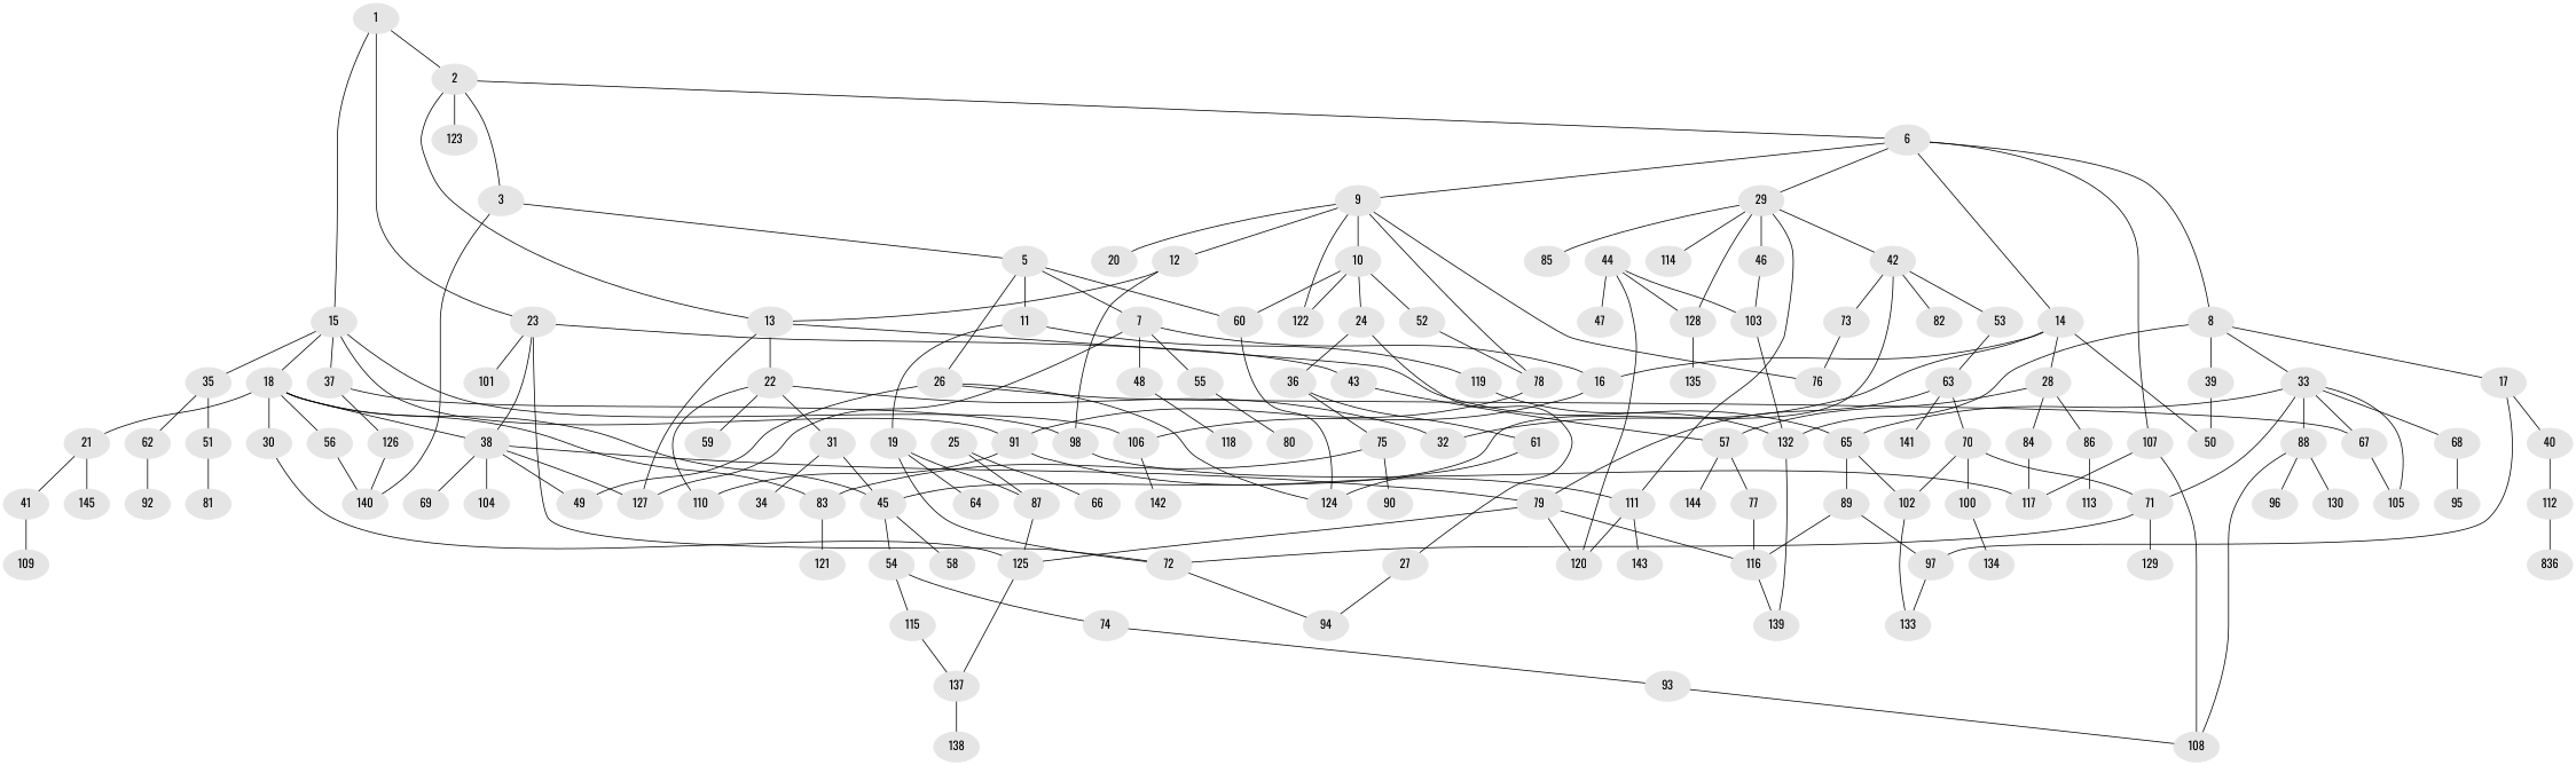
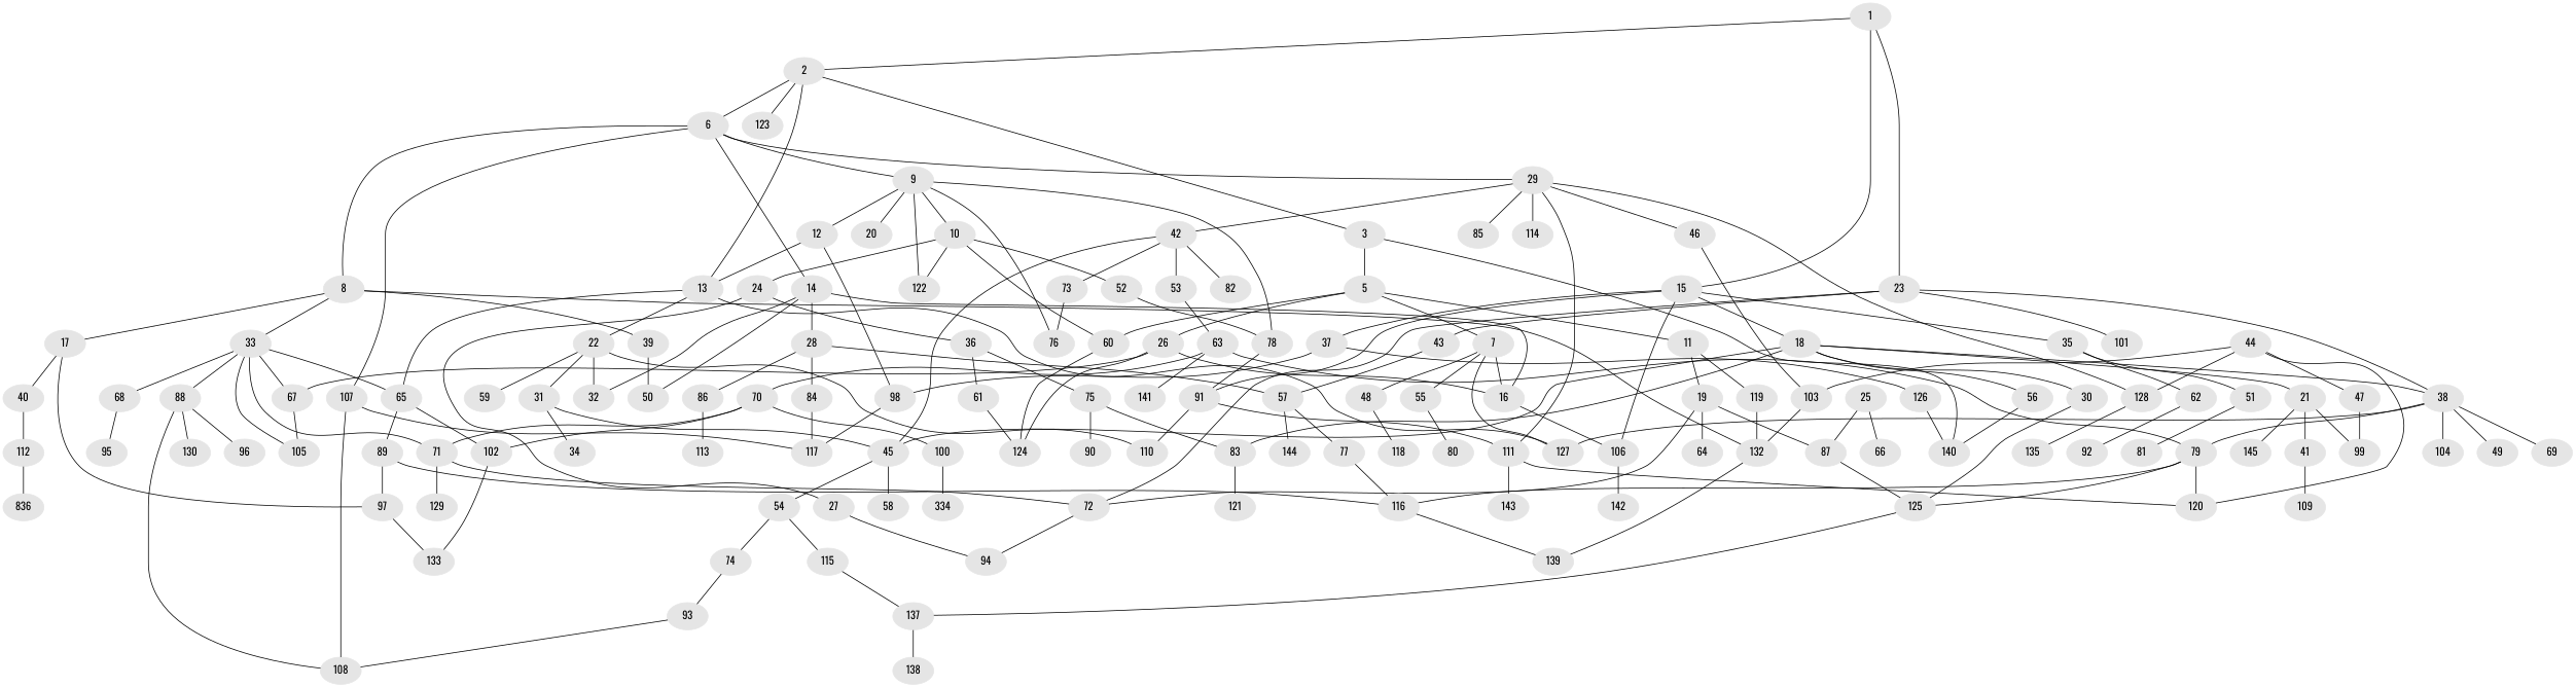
  graph {
    fontname=Oswald
    node [color=gray90 fontname=Oswald style=filled]
    edge [fontname=Oswald]
    1
    2
    15
    23
    3
    6
    13
    123
    18
    35
    37
    91
    106
    38
    72
    43
    101
    137
    138
    5
    140
    8
    9
    14
    29
    107
    127
    22
    65
    7
    11
    26
    60
    25
    87
    66
    44
    128
    47
    103
    120
    16
    48
    55
    19
    119
    49
    67
    124
    17
    33
    39
    132
    10
    12
    20
    76
    78
    122
    28
    32
    50
    42
    46
    85
    111
    114
    117
    108
    118
    80
    40
    97
    68
    71
    88
    105
    139
    24
    52
    98
    27
    36
    64
    31
    59
    110
    89
    102
    57
    84
    86
    21
    30
    45
    56
    83
    51
    62
    126
    142
    112
    133
    41
+   99
    145
    125
    69
    79
    104
    54
    58
    121
    94
    109
    34
    61
    75
    77
    144
    113
    53
    73
    82
    143
    135
    95
    129
    96
    130
    81
    92
    90
    116
    n135 [label=836]
    63
    74
    115
    70
    141
    93
    100
-   134
+   134 [label=334]
    1 -- 2
    1 -- 15
    1 -- 23
    2 -- 3
    2 -- 6
    2 -- 13
    2 -- 123
    15 -- 18
    15 -- 35
    15 -- 37
    15 -- 91
    15 -- 106
    23 -- 38
    23 -- 72
    23 -- 43
    23 -- 101
    3 -- 5
    3 -- 140
    6 -- 8
    6 -- 9
    6 -- 14
    6 -- 29
    6 -- 107
    13 -- 127
    13 -- 22
    13 -- 65
    18 -- 38
    18 -- 21
    18 -- 30
    18 -- 45
    18 -- 56
    18 -- 83
    35 -- 51
    35 -- 62
    37 -- 98
    37 -- 126
    91 -- 111
    91 -- 110
    106 -- 142
    38 -- 127
    38 -- 49
    38 -- 69
    38 -- 79
    38 -- 104
    72 -- 94
    43 -- 57
    137 -- 138
    5 -- 7
    5 -- 11
    5 -- 26
    5 -- 60
    8 -- 17
    8 -- 33
    8 -- 39
    8 -- 132
    9 -- 10
    9 -- 12
    9 -- 20
    9 -- 76
    9 -- 78
    9 -- 122
    14 -- 16
    14 -- 28
    14 -- 32
    14 -- 50
    29 -- 128
    29 -- 42
    29 -- 46
    29 -- 85
    29 -- 111
    29 -- 114
    107 -- 117
    107 -- 108
    22 -- 32
    22 -- 31
    22 -- 59
    22 -- 110
    65 -- 89
    65 -- 102
    7 -- 127
    7 -- 16
    7 -- 48
    7 -- 55
    11 -- 19
    11 -- 119
-   26 -- 49
+   26 -- 16
    26 -- 67
    26 -- 124
    60 -- 124
    25 -- 87
    25 -- 66
    87 -- 125
    44 -- 128
    44 -- 47
    44 -- 103
    44 -- 120
    128 -- 135
+   47 -- 99
    103 -- 132
    16 -- 106
    48 -- 118
    55 -- 80
    19 -- 72
    19 -- 87
    19 -- 64
    119 -- 132
    67 -- 105
    17 -- 40
    17 -- 97
    33 -- 65
    33 -- 67
    33 -- 68
    33 -- 71
    33 -- 88
    33 -- 105
    39 -- 50
    132 -- 139
    10 -- 60
    10 -- 122
    10 -- 24
    10 -- 52
    12 -- 13
    12 -- 98
    78 -- 91
    28 -- 57
    28 -- 84
    28 -- 86
    42 -- 45
    42 -- 53
    42 -- 73
    42 -- 82
    46 -- 103
    111 -- 120
    111 -- 143
    40 -- 112
    97 -- 133
    68 -- 95
    71 -- 72
    71 -- 129
    88 -- 108
    88 -- 96
    88 -- 130
    24 -- 27
    24 -- 36
    52 -- 78
    98 -- 117
    27 -- 94
    36 -- 61
    36 -- 75
    31 -- 45
    31 -- 34
    89 -- 97
    89 -- 116
    102 -- 133
    57 -- 77
    57 -- 144
    84 -- 117
    86 -- 113
    21 -- 41
+   21 -- 99
    21 -- 145
    30 -- 125
    45 -- 54
    45 -- 58
    56 -- 140
    83 -- 121
    51 -- 81
    62 -- 92
    126 -- 140
    112 -- n135
    41 -- 109
    125 -- 137
    79 -- 120
    79 -- 125
    79 -- 116
    54 -- 74
    54 -- 115
    61 -- 124
    75 -- 83
    75 -- 90
    77 -- 116
    53 -- 63
    73 -- 76
    116 -- 139
    63 -- 79
    63 -- 70
    63 -- 141
    74 -- 93
    115 -- 137
    70 -- 71
    70 -- 102
    70 -- 100
    93 -- 108
    100 -- 134
  }
